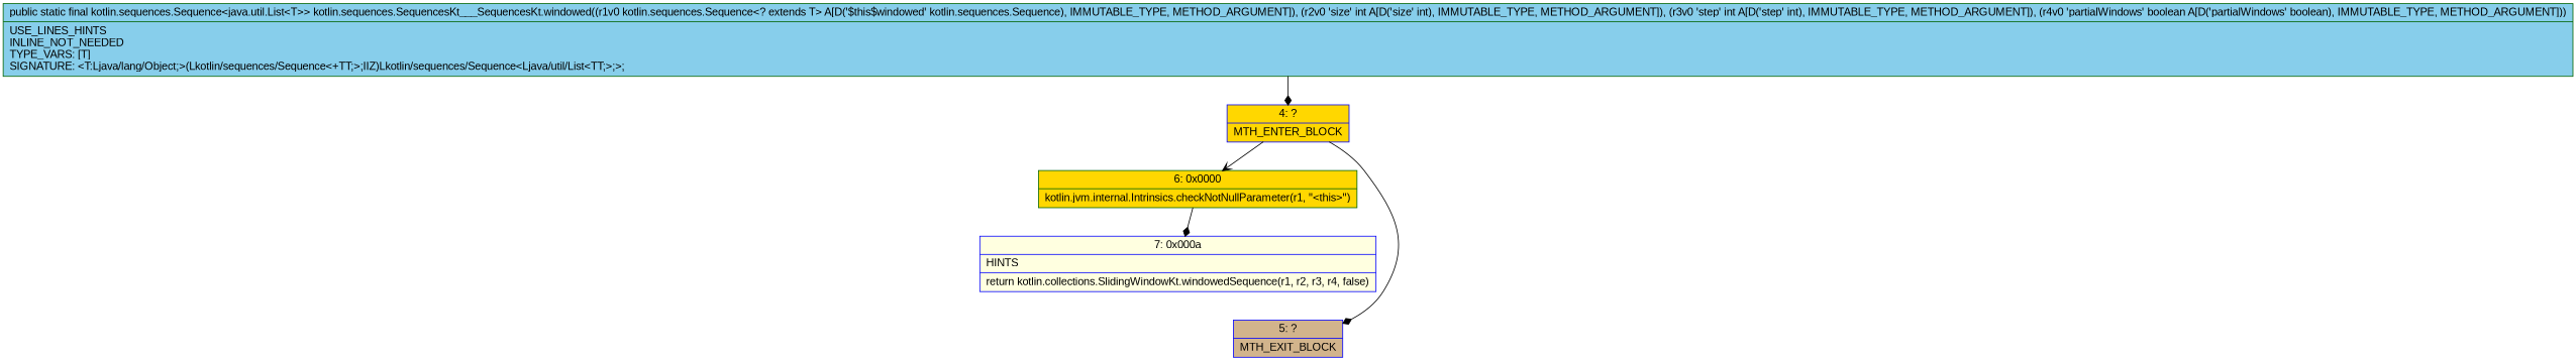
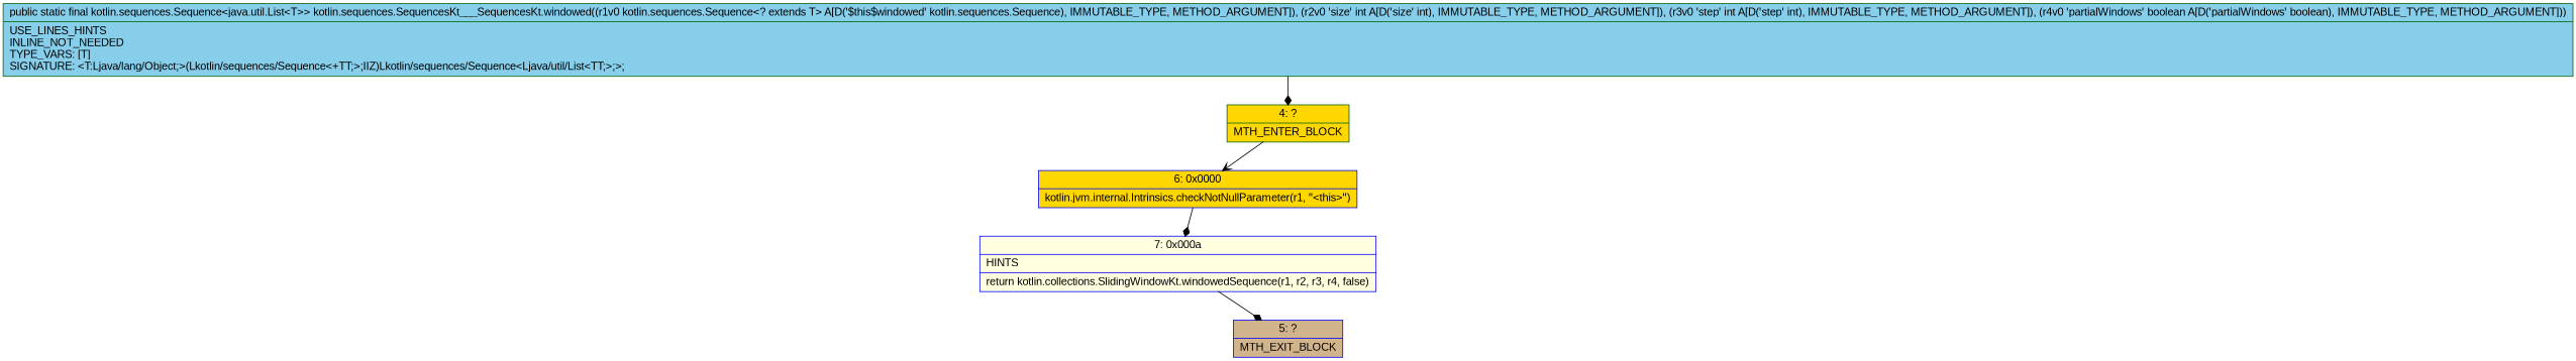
  digraph {
    fontname="Liberation Sans"
    node [color=blue fillcolor=gold fontname="Liberation Sans" shape=record style=filled]
    edge [arrowhead=diamond fontname="Liberation Sans"]
-   n1 [label="{4\:\ ?|MTH_ENTER_BLOCK\l}"]
-   n2 [color=darkgreen label="{6\:\ 0x0000|kotlin.jvm.internal.Intrinsics.checkNotNullParameter(r1, \"\<this\>\")\l}"]
+   n1 [color=darkgreen label="{4\:\ ?|MTH_ENTER_BLOCK\l}"]
+   n2 [label="{6\:\ 0x0000|kotlin.jvm.internal.Intrinsics.checkNotNullParameter(r1, \"\<this\>\")\l}"]
    n3 [fillcolor=lightyellow label="{7\:\ 0x000a|HINTS\l|return kotlin.collections.SlidingWindowKt.windowedSequence(r1, r2, r3, r4, false)\l}"]
    n4 [fillcolor=tan label="{5\:\ ?|MTH_EXIT_BLOCK\l}"]
    n5 [color=darkgreen fillcolor=skyblue label="{public static final kotlin.sequences.Sequence\<java.util.List\<T\>\> kotlin.sequences.SequencesKt___SequencesKt.windowed((r1v0 kotlin.sequences.Sequence\<? extends T\> A[D('$this$windowed' kotlin.sequences.Sequence), IMMUTABLE_TYPE, METHOD_ARGUMENT]), (r2v0 'size' int A[D('size' int), IMMUTABLE_TYPE, METHOD_ARGUMENT]), (r3v0 'step' int A[D('step' int), IMMUTABLE_TYPE, METHOD_ARGUMENT]), (r4v0 'partialWindows' boolean A[D('partialWindows' boolean), IMMUTABLE_TYPE, METHOD_ARGUMENT]))  | USE_LINES_HINTS\lINLINE_NOT_NEEDED\lTYPE_VARS: [T]\lSIGNATURE: \<T:Ljava\/lang\/Object;\>(Lkotlin\/sequences\/Sequence\<+TT;\>;IIZ)Lkotlin\/sequences\/Sequence\<Ljava\/util\/List\<TT;\>;\>;\l}"]
    n1 -> n2 [arrowhead=vee]
    n2 -> n3
-   n1 -> n4
+   n3 -> n4
    n5 -> n1
  }
